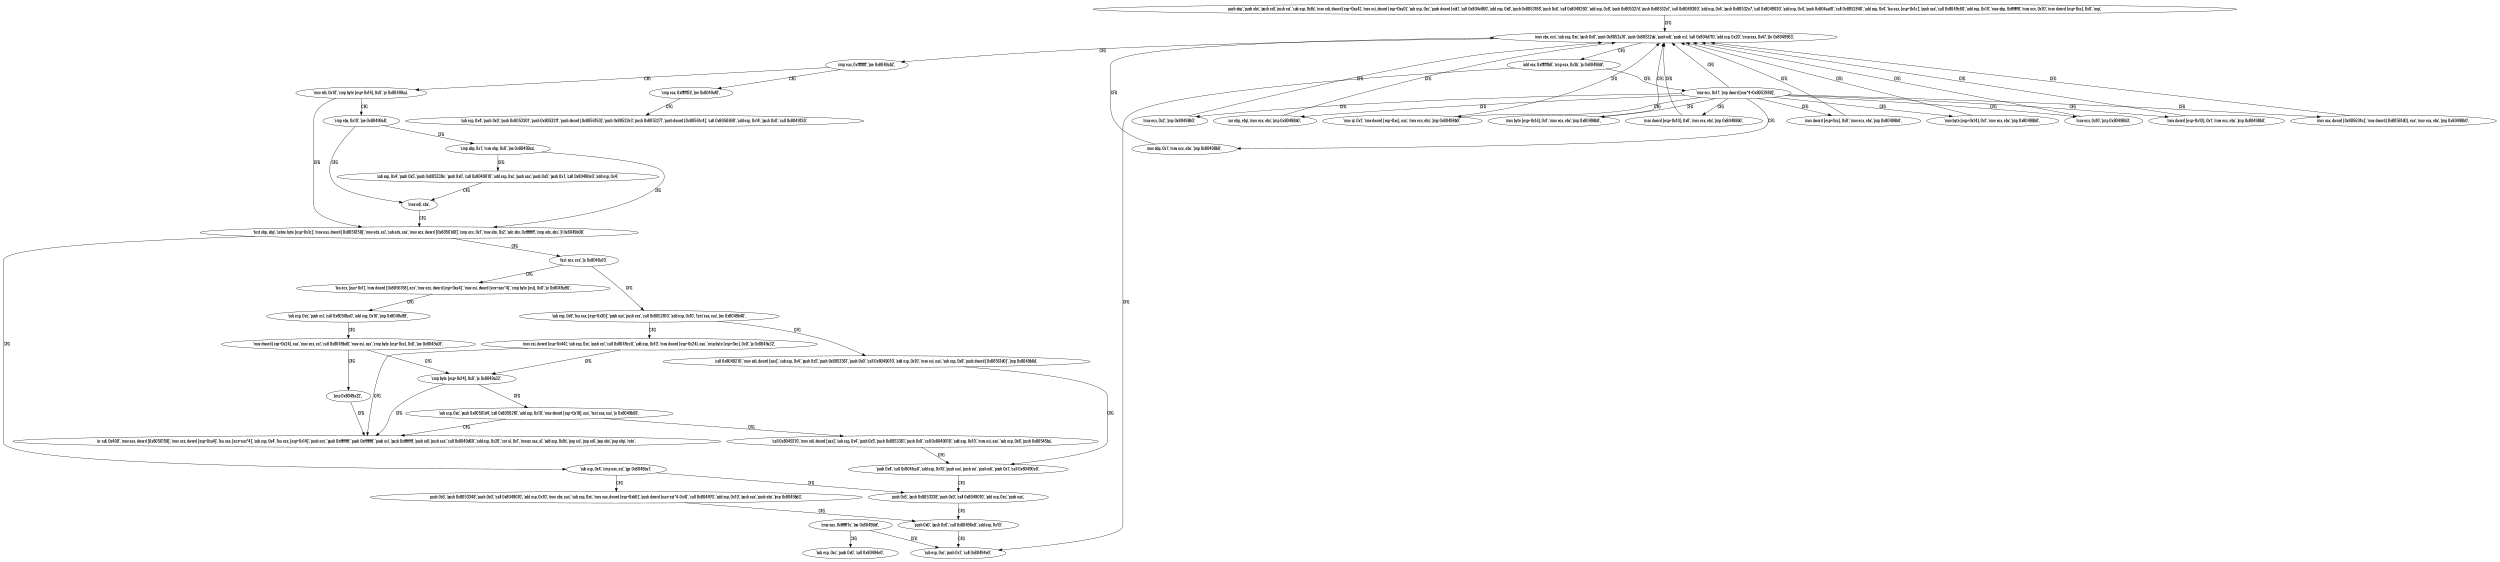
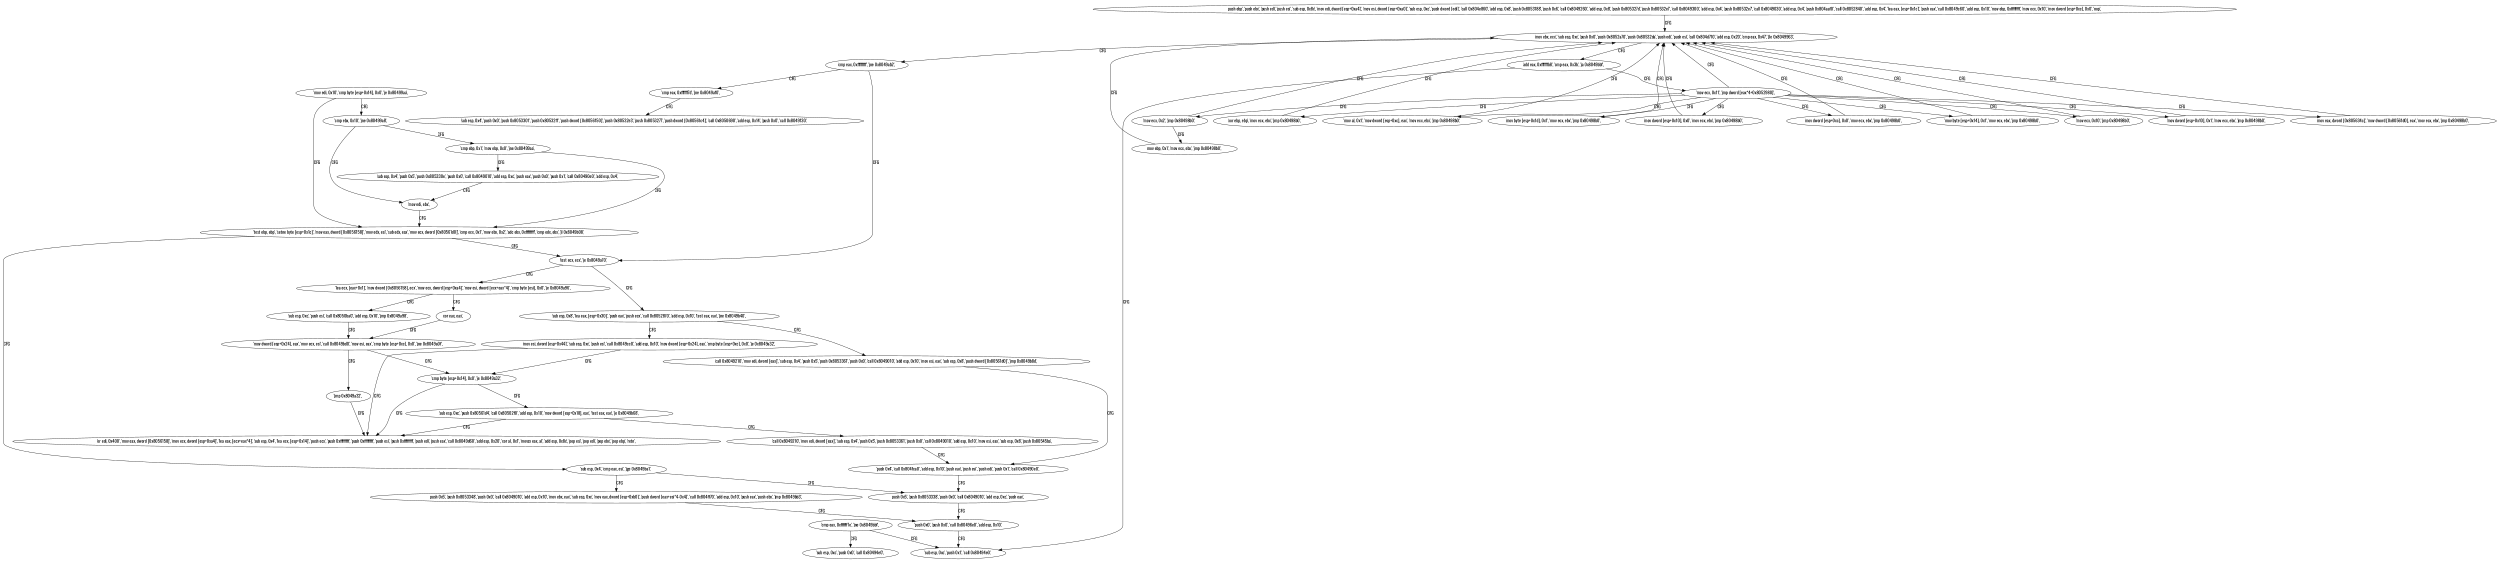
  digraph {
    fontname=Oswald
    node [fontname=Oswald]
    edge [fontname=Oswald]
    n1 [label="'push ebp', 'push ebx', 'push edi', 'push esi', 'sub esp, 0x8c', 'mov edi, dword [esp+0xa4]', 'mov esi, dword [esp+0xa0]', 'sub esp, 0xc', 'push dword [edi]', 'call 0x804e860', 'add esp, 0x8', 'push 0x8053188', 'push 0x6', 'call 0x8049260', 'add esp, 0x8', 'push 0x805327d', 'push 0x80532e7', 'call 0x8049300', 'add esp, 0x4', 'push 0x80532e7', 'call 0x8049030', 'add esp, 0x4', 'push 0x804aaf0', 'call 0x8052840', 'add esp, 0x4', 'lea eax, [esp+0x1c]', 'push eax', 'call 0x8049c60', 'add esp, 0x10', 'mov ebp, 0xffffffff', 'mov ecx, 0x10', 'mov dword [esp+0xc], 0x0', 'nop', "]
    n2 [label="'mov ebx, ecx', 'sub esp, 0xc', 'push 0x0', 'push 0x8052a70', 'push 0x80532da', 'push edi', 'push esi', 'call 0x804d710', 'add esp, 0x20', 'cmp eax, 0x47', 'jle 0x8049963', "]
    n3 [label="'cmp eax, 0xffffffff', 'jne 0x8049ab2', "]
    n4 [label="'add eax, 0xffffffb8', 'cmp eax, 0x3b', 'ja 0x8049bbf', "]
    n5 [label="'cmp eax, 0xffffff7d', 'jne 0x8049af0', "]
    n6 [label="'mov edi, 0x10', 'cmp byte [esp+0x14], 0x0', 'je 0x80499aa', "]
    n7 [label="'sub esp, 0xc', 'push 0x1', 'call 0x80494e0', "]
    n8 [label="'mov ecx, 0x11', 'jmp dword [eax*4+0x8052980]', "]
    n9 [label="'sub esp, 0x4', 'push 0x0', 'push 0x8053301', 'push 0x80532f1', 'push dword [0x8056150]', 'push 0x80532e3', 'push 0x8053277', 'push dword [0x80561c4]', 'call 0x8050690', 'add esp, 0x14', 'push 0x0', 'call 0x8049130', "]
    n10 [label="'test ebp, ebp', 'setne byte [esp+0x1c]', 'mov eax, dword [0x8056158]', 'mov edx, esi', 'sub edx, eax', 'mov ecx, dword [0x80561d0]', 'cmp ecx, 0x1', 'mov ebx, 0x2', 'adc ebx, 0xffffffff', 'cmp edx, ebx', 'jl 0x8049b08', "]
    n11 [label="'cmp ebx, 0x10', 'jne 0x80499a8', "]
    n12 [label="'cmp eax, 0xffffff7e', 'jne 0x8049bbf', "]
    n13 [label="'sub esp, 0xc', 'push 0x0', 'call 0x80494e0', "]
    n14 [label="'sub esp, 0x4', 'cmp eax, esi', 'jge 0x8049ba1', "]
    n15 [label="'test ecx, ecx', 'je 0x8049a70', "]
    n16 [label="'mov edi, ebx', "]
    n17 [label="'cmp ebp, 0x1', 'mov ebp, 0x0', 'jne 0x80499aa', "]
    n18 [label="'mov ecx, 0x2', 'jmp 0x80498b0', "]
    n19 [label="'mov al, 0x1', 'mov dword [esp+0xc], eax', 'mov ecx, ebx', 'jmp 0x80498b0', "]
    n20 [label="'mov ebp, 0x1', 'mov ecx, ebx', 'jmp 0x80498b0', "]
    n21 [label="'mov ecx, 0x10', 'jmp 0x80498b0', "]
    n22 [label="'xor ebp, ebp', 'mov ecx, ebx', 'jmp 0x80498b0', "]
    n23 [label="'mov dword [esp+0x10], 0x0', 'mov ecx, ebx', 'jmp 0x80498b0', "]
    n24 [label="'mov byte [esp+0x14], 0x1', 'mov ecx, ebx', 'jmp 0x80498b0', "]
    n25 [label="'mov eax, dword [0x805634c]', 'mov dword [0x80561d0], eax', 'mov ecx, ebx', 'jmp 0x80498b0', "]
    n26 [label="'mov byte [esp+0x1d], 0x1', 'mov ecx, ebx', 'jmp 0x80498b0', "]
    n27 [label="'mov dword [esp+0xc], 0x0', 'mov ecx, ebx', 'jmp 0x80498b0', "]
    n28 [label="'mov dword [esp+0x10], 0x1', 'mov ecx, ebx', 'jmp 0x80498b0', "]
    n29 [label="'push 0x5', 'push 0x8053338', 'push 0x0', 'call 0x8049010', 'add esp, 0xc', 'push eax', "]
    n30 [label="'push 0x5', 'push 0x8053348', 'push 0x0', 'call 0x8049010', 'add esp, 0x10', 'mov ebx, eax', 'sub esp, 0xc', 'mov eax, dword [esp+0xb0]', 'push dword [eax+esi*4-0x4]', 'call 0x804ff70', 'add esp, 0x10', 'push eax', 'push ebx', 'jmp 0x8049bb3', "]
    n31 [label="'lea ecx, [eax+0x1]', 'mov dword [0x8056158], ecx', 'mov ecx, dword [esp+0xa4]', 'mov esi, dword [ecx+eax*4]', 'cmp byte [esi], 0x0', 'je 0x8049a96', "]
    n32 [label="'sub esp, 0x8', 'lea eax, [esp+0x30]', 'push eax', 'push ecx', 'call 0x8052870', 'add esp, 0x10', 'test eax, eax', 'jne 0x8049b40', "]
    n33 [label="'sub esp, 0x4', 'push 0x5', 'push 0x805330e', 'push 0x0', 'call 0x8049010', 'add esp, 0xc', 'push eax', 'push 0x0', 'push 0x1', 'call 0x80490e0', 'add esp, 0x4', "]
    n34 [label="'push 0x0', 'push 0x0', 'call 0x80496e0', 'add esp, 0x10',"]
+   n35 [label="'xor eax, eax', "]
    n36 [label="'sub esp, 0xc', 'push esi', 'call 0x8050ba0', 'add esp, 0x10', 'jmp 0x8049a98', "]
    n37 [label="'call 0x8049210', 'mov edi, dword [eax]', 'sub esp, 0x4', 'push 0x5', 'push 0x8053361', 'push 0x0', 'call 0x8049010', 'add esp, 0x10', 'mov esi, eax', 'sub esp, 0x8', 'push dword [0x80561d0]', 'jmp 0x8049b8d', "]
    n38 [label="'mov esi, dword [esp+0x44]', 'sub esp, 0xc', 'push esi', 'call 0x8049cc0', 'add esp, 0x10', 'mov dword [esp+0x24], eax', 'cmp byte [esp+0xc], 0x0', 'je 0x8049a32', "]
    n39 [label="'mov dword [esp+0x24], eax', 'mov ecx, esi', 'call 0x8049bd0', 'mov esi, eax', 'cmp byte [esp+0xc], 0x0', 'jne 0x8049a0f', "]
    n40 [label="'push 0x4', 'call 0x804fca0', 'add esp, 0x10', 'push eax', 'push esi', 'push edi', 'push 0x1', 'call 0x80490e0', "]
    n41 [label="'or edi, 0x400', 'mov eax, dword [0x8056158]', 'mov ecx, dword [esp+0xa4]', 'lea eax, [ecx+eax*4]', 'sub esp, 0x4', 'lea ecx, [esp+0x14]', 'push ecx', 'push 0xffffffff', 'push 0xffffffff', 'push esi', 'push 0xffffffff', 'push edi', 'push eax', 'call 0x8049d60', 'add esp, 0x20', 'xor al, 0x1', 'movzx eax, al', 'add esp, 0x8c', 'pop esi', 'pop edi', 'pop ebx', 'pop ebp', 'retn', "]
    n42 [label="'cmp byte [esp+0x14], 0x0', 'je 0x8049a32', "]
    n43 [label="'jmp 0x8049a32', "]
    n44 [label="'sub esp, 0xc', 'push 0x80561d4', 'call 0x80502f0', 'add esp, 0x10', 'mov dword [esp+0x18], eax', 'test eax, eax', 'je 0x8049b68', "]
    n45 [label="'call 0x8049210', 'mov edi, dword [eax]', 'sub esp, 0x4', 'push 0x5', 'push 0x8053361', 'push 0x0', 'call 0x8049010', 'add esp, 0x10', 'mov esi, eax', 'sub esp, 0x8', 'push 0x80545ba', "]
    n1 -> n2 [label=CFG]
    n2 -> n3 [label=CFG]
    n2 -> n4 [label=CFG]
    n3 -> n5 [label=CFG]
-   n3 -> n6 [label=CFG]
+   n3 -> n15 [label=CFG]
    n4 -> n7 [label=CFG]
    n4 -> n8 [label=CFG]
    n5 -> n9 [label=CFG]
    n6 -> n10 [label=CFG]
    n6 -> n11 [label=CFG]
    n8 -> n2 [label=CFG]
    n8 -> n18 [label=CFG]
    n8 -> n19 [label=CFG]
-   n8 -> n20 [label=CFG]
+   n18 -> n20 [label=CFG]
    n8 -> n21 [label=CFG]
    n8 -> n22 [label=CFG]
    n8 -> n23 [label=CFG]
    n8 -> n24 [label=CFG]
    n8 -> n25 [label=CFG]
    n8 -> n26 [label=CFG]
    n8 -> n27 [label=CFG]
    n8 -> n28 [label=CFG]
    n10 -> n14 [label=CFG]
    n10 -> n15 [label=CFG]
    n11 -> n16 [label=CFG]
    n11 -> n17 [label=CFG]
    n12 -> n7 [label=CFG]
    n12 -> n13 [label=CFG]
    n14 -> n29 [label=CFG]
    n14 -> n30 [label=CFG]
    n15 -> n31 [label=CFG]
    n15 -> n32 [label=CFG]
    n16 -> n10 [label=CFG]
    n17 -> n10 [label=CFG]
    n17 -> n33 [label=CFG]
    n18 -> n2 [label=CFG]
    n19 -> n2 [label=CFG]
    n20 -> n2 [label=CFG]
    n21 -> n2 [label=CFG]
    n22 -> n2 [label=CFG]
    n23 -> n2 [label=CFG]
    n24 -> n2 [label=CFG]
    n25 -> n2 [label=CFG]
    n26 -> n2 [label=CFG]
    n27 -> n2 [label=CFG]
    n28 -> n2 [label=CFG]
    n29 -> n34 [label=CFG]
    n30 -> n34 [label=CFG]
+   n31 -> n35 [label=CFG]
    n31 -> n36 [label=CFG]
    n32 -> n37 [label=CFG]
    n32 -> n38 [label=CFG]
    n33 -> n16 [label=CFG]
    n34 -> n7 [label=CFG]
+   n35 -> n39 [label=CFG]
    n36 -> n39 [label=CFG]
    n37 -> n40 [label=CFG]
    n38 -> n41 [label=CFG]
    n38 -> n42 [label=CFG]
    n39 -> n42 [label=CFG]
    n39 -> n43 [label=CFG]
    n40 -> n29 [label=CFG]
    n42 -> n41 [label=CFG]
    n42 -> n44 [label=CFG]
    n43 -> n41 [label=CFG]
    n44 -> n41 [label=CFG]
    n44 -> n45 [label=CFG]
    n45 -> n40 [label=CFG]
  }
